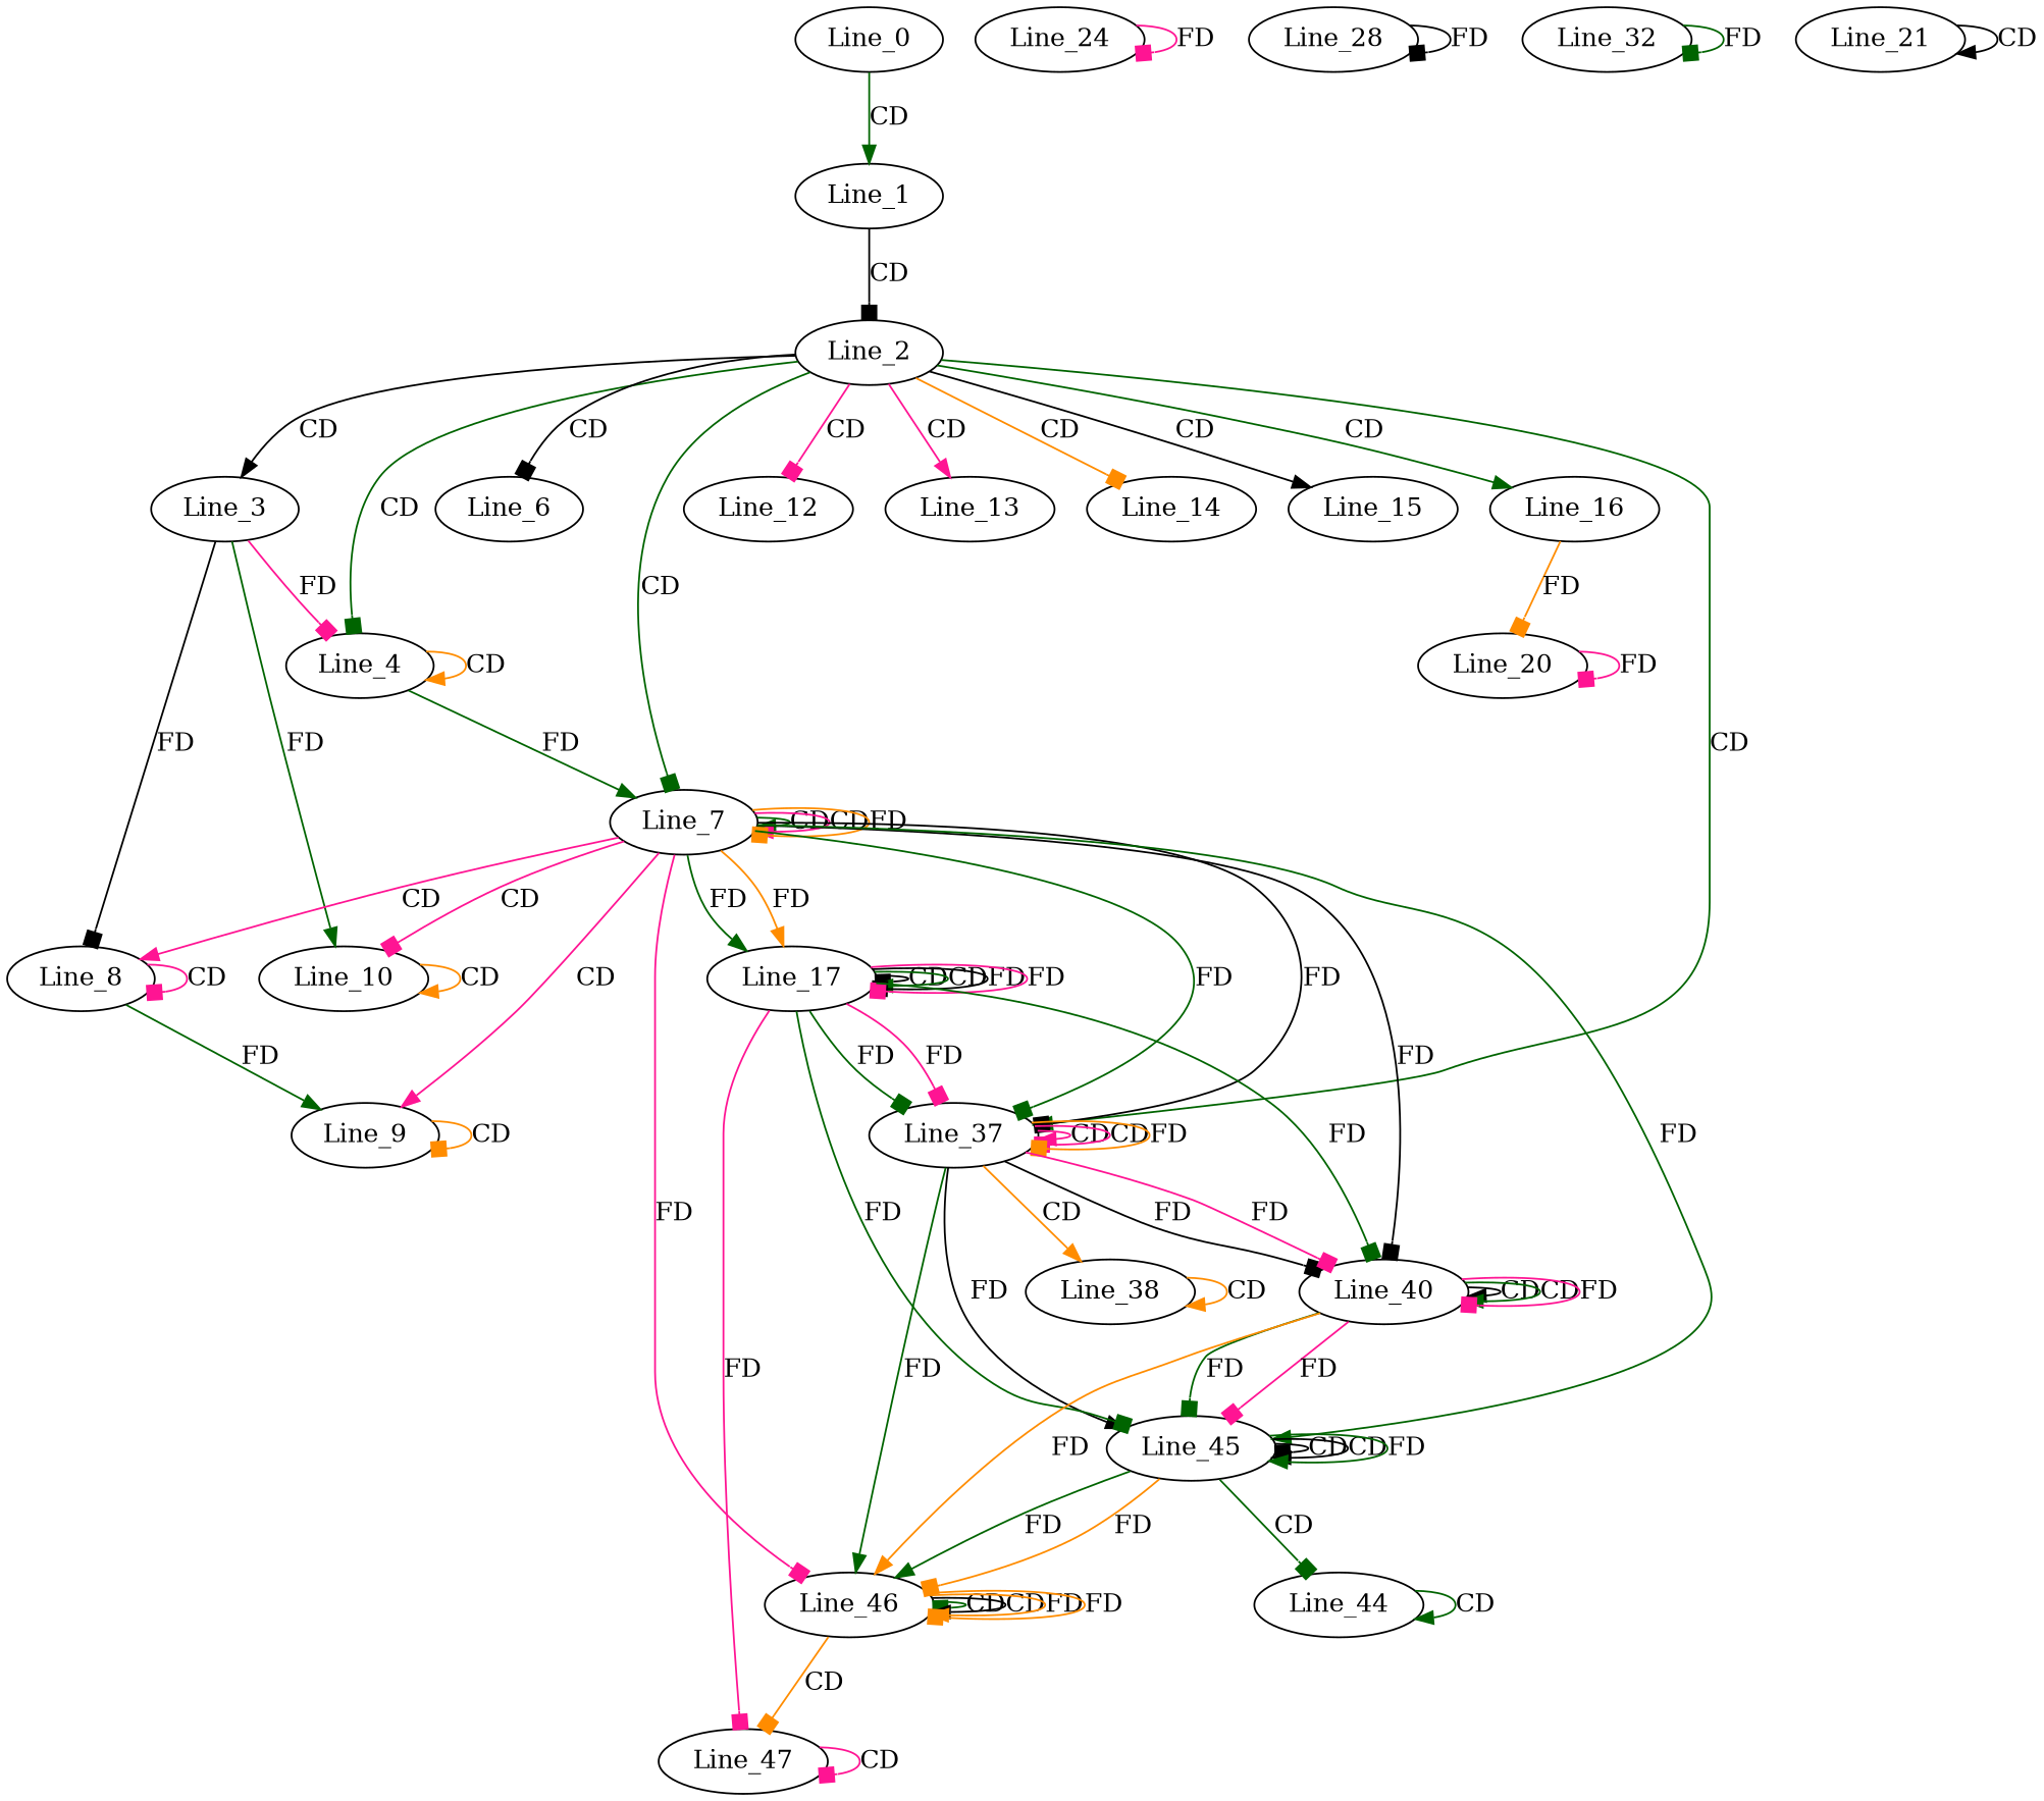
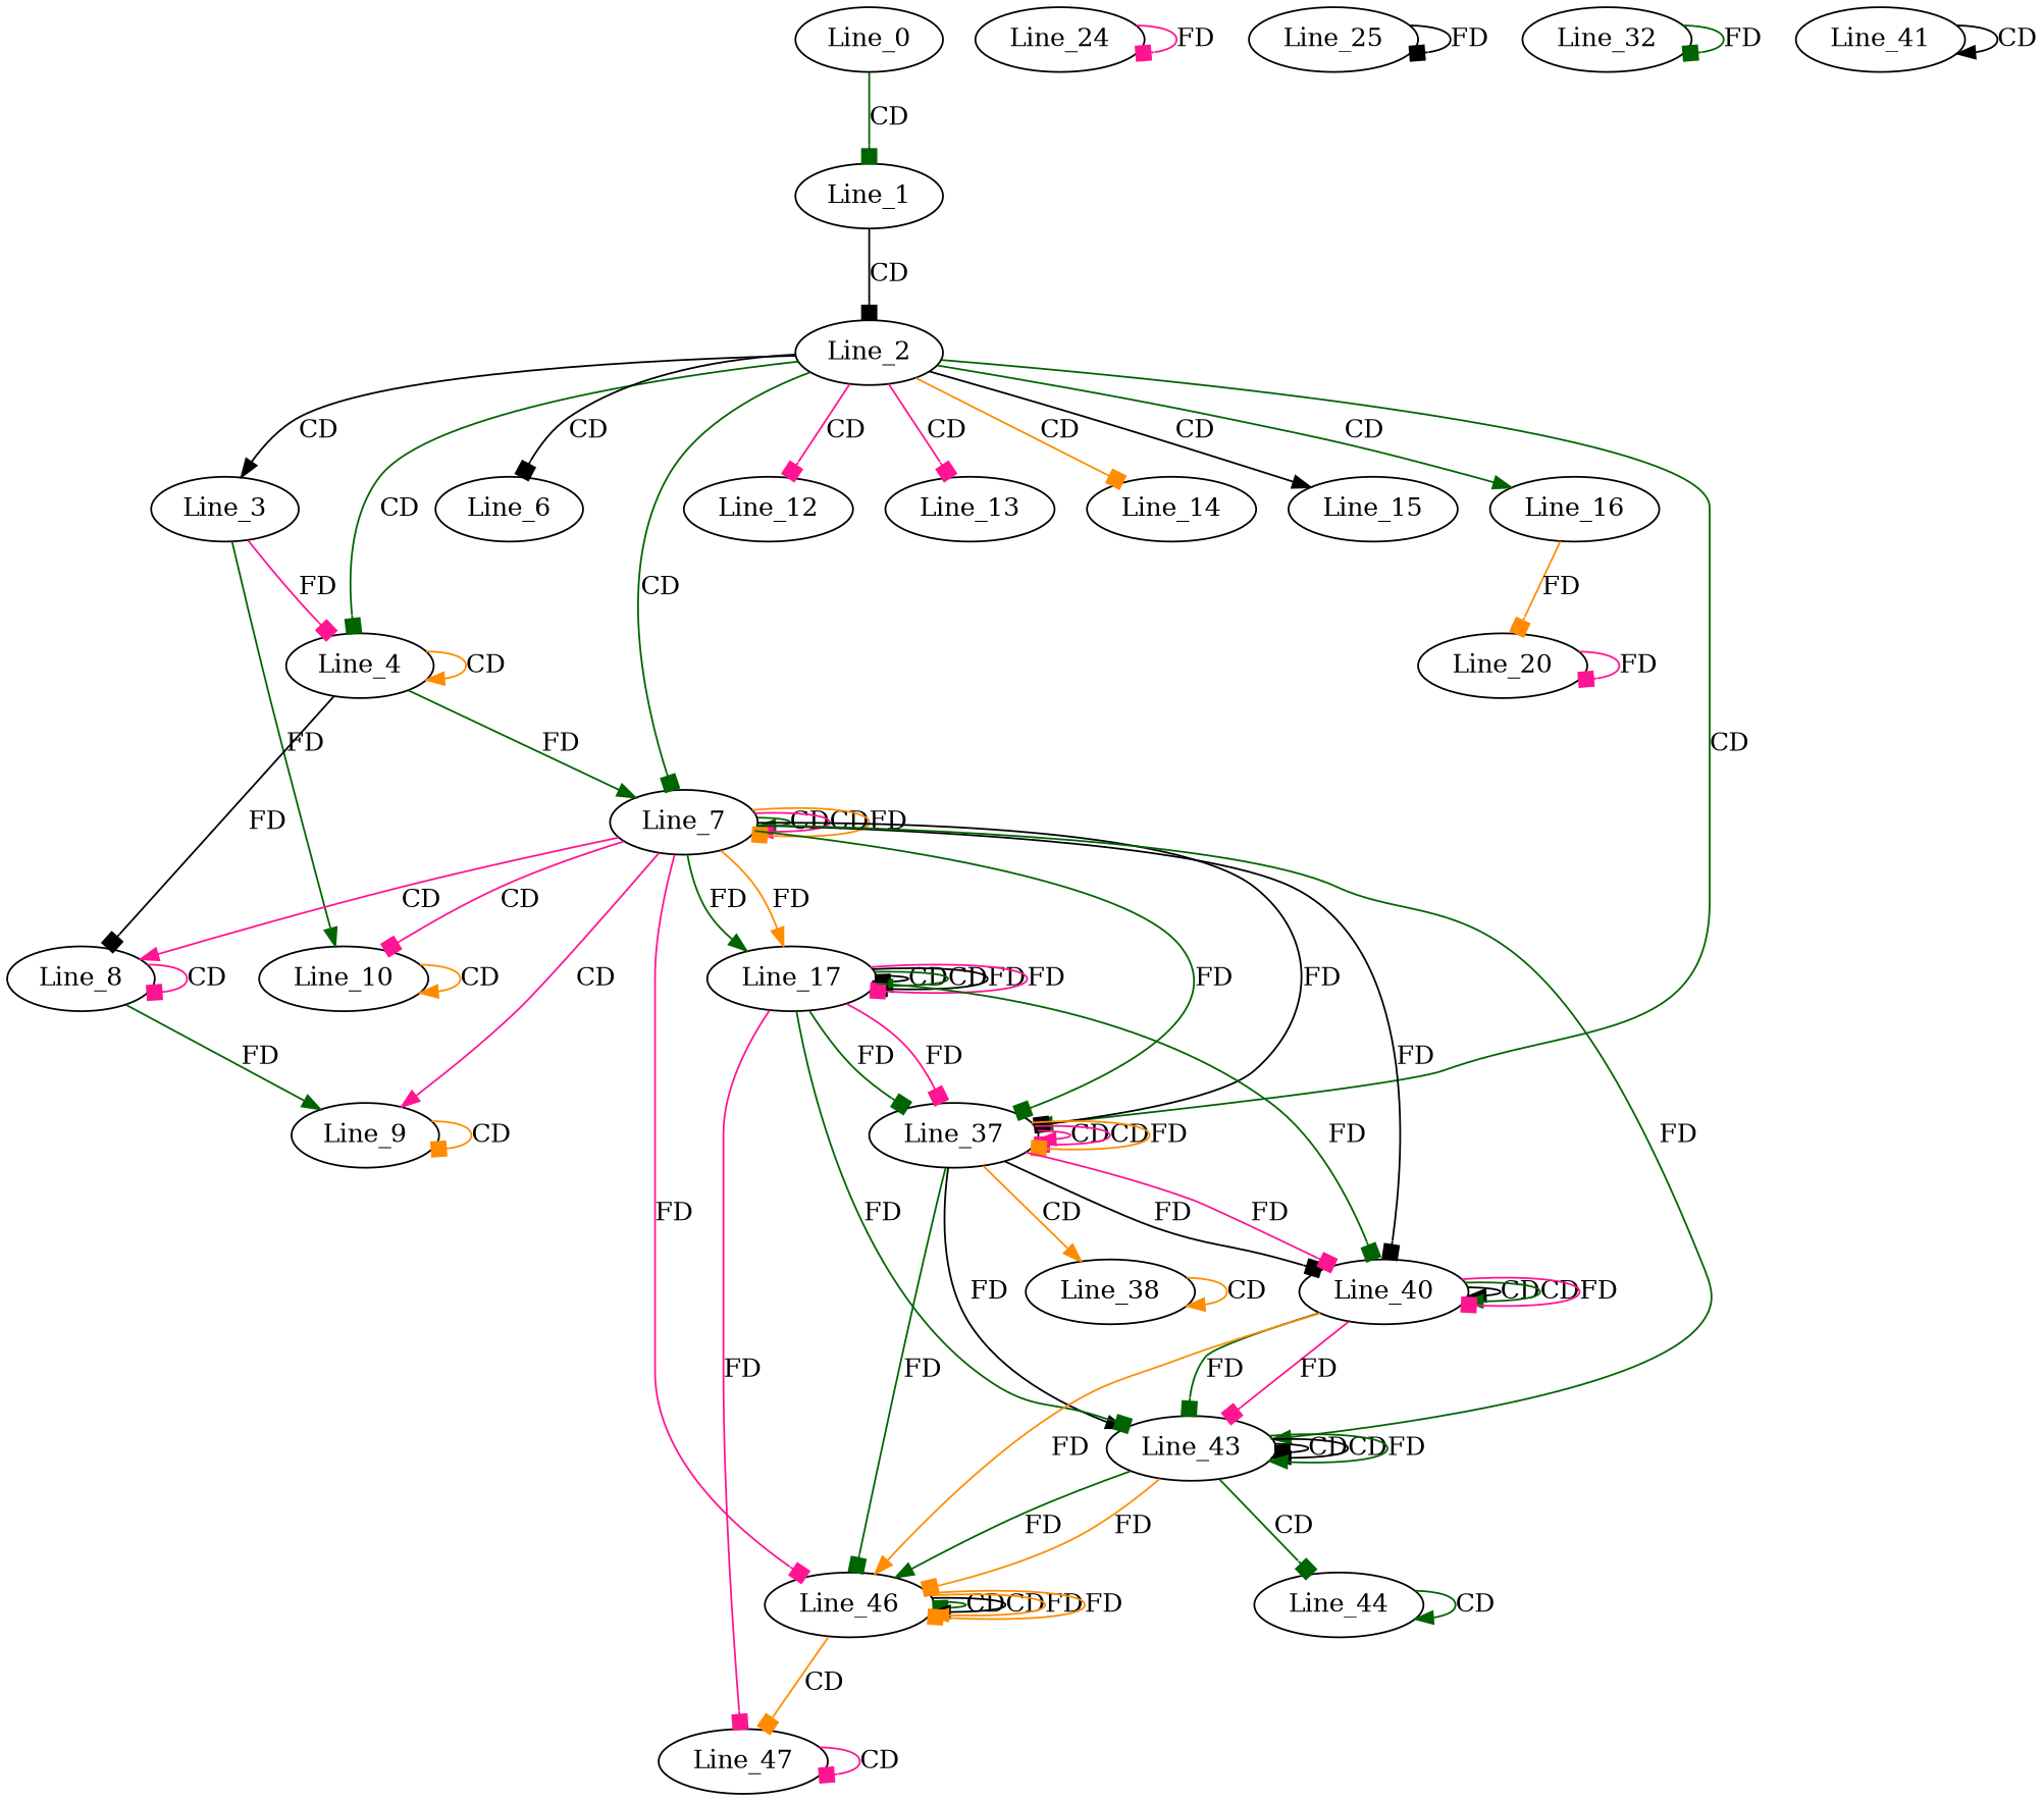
  digraph {
    edge [arrowhead=box color=darkgreen]
    Line_0
    Line_1
    Line_2
    Line_3
    Line_4
    Line_6
    Line_7
    Line_12
    Line_13
    Line_14
    Line_15
    Line_16
    Line_37
    Line_8
    Line_10
    Line_9
    Line_17
    Line_40
-   Line_43 [label=Line_45]
+   Line_43
    Line_46
    Line_20
    Line_38
    Line_47
    Line_44
    Line_24
-   Line_28
+   Line_28 [label=Line_25]
    Line_32
-   Line_41 [label=Line_21]
-   Line_0 -> Line_1 [arrowhead=normal label=CD]
+   Line_41
+   Line_0 -> Line_1 [label=CD]
    Line_1 -> Line_2 [color=black label=CD]
    Line_2 -> Line_3 [arrowhead=normal color=black label=CD]
    Line_2 -> Line_4 [label=CD]
    Line_2 -> Line_6 [color=black label=CD]
    Line_2 -> Line_7 [label=CD]
    Line_2 -> Line_12 [color=deeppink label=CD]
-   Line_2 -> Line_13 [arrowhead=normal color=deeppink label=CD]
+   Line_2 -> Line_13 [color=deeppink label=CD]
    Line_2 -> Line_14 [color=darkorange label=CD]
    Line_2 -> Line_15 [arrowhead=normal color=black label=CD]
    Line_2 -> Line_16 [arrowhead=normal label=CD]
    Line_2 -> Line_37 [arrowhead=normal label=CD]
    Line_3 -> Line_4 [color=deeppink label=FD]
-   Line_3 -> Line_8 [color=black label=FD]
+   Line_4 -> Line_8 [color=black label=FD]
    Line_3 -> Line_10 [arrowhead=normal label=FD]
    Line_4 -> Line_4 [arrowhead=normal color=darkorange label=CD]
    Line_4 -> Line_7 [arrowhead=normal label=FD]
    Line_7 -> Line_7 [arrowhead=normal label=CD]
    Line_7 -> Line_7 [arrowhead=normal color=deeppink label=CD]
    Line_7 -> Line_7 [color=darkorange label=FD]
    Line_7 -> Line_37 [color=black label=FD]
    Line_7 -> Line_37 [label=FD]
    Line_7 -> Line_8 [arrowhead=normal color=deeppink label=CD]
    Line_7 -> Line_10 [color=deeppink label=CD]
    Line_7 -> Line_9 [arrowhead=normal color=deeppink label=CD]
    Line_7 -> Line_17 [arrowhead=normal color=darkorange label=FD]
    Line_7 -> Line_17 [arrowhead=normal label=FD]
    Line_7 -> Line_40 [color=black label=FD]
    Line_7 -> Line_43 [arrowhead=normal label=FD]
    Line_7 -> Line_46 [color=deeppink label=FD]
    Line_16 -> Line_20 [color=darkorange label=FD]
    Line_37 -> Line_37 [arrowhead=normal color=deeppink label=CD]
    Line_37 -> Line_37 [color=deeppink label=CD]
    Line_37 -> Line_37 [color=darkorange label=FD]
    Line_37 -> Line_40 [color=black label=FD]
    Line_37 -> Line_40 [color=deeppink label=FD]
    Line_37 -> Line_43 [arrowhead=normal color=black label=FD]
-   Line_37 -> Line_46 [arrowhead=normal label=FD]
+   Line_37 -> Line_46 [label=FD]
    Line_37 -> Line_38 [arrowhead=normal color=darkorange label=CD]
    Line_8 -> Line_8 [color=deeppink label=CD]
    Line_8 -> Line_9 [arrowhead=normal label=FD]
    Line_10 -> Line_10 [arrowhead=normal color=darkorange label=CD]
    Line_9 -> Line_9 [color=darkorange label=CD]
    Line_17 -> Line_37 [color=deeppink label=FD]
    Line_17 -> Line_37 [label=FD]
    Line_17 -> Line_17 [color=black label=CD]
    Line_17 -> Line_17 [arrowhead=normal label=CD]
    Line_17 -> Line_17 [color=black label=FD]
    Line_17 -> Line_17 [color=deeppink label=FD]
    Line_17 -> Line_40 [label=FD]
    Line_17 -> Line_43 [label=FD]
    Line_17 -> Line_47 [color=deeppink label=FD]
    Line_40 -> Line_40 [arrowhead=normal color=black label=CD]
    Line_40 -> Line_40 [arrowhead=normal label=CD]
    Line_40 -> Line_40 [color=deeppink label=FD]
    Line_40 -> Line_43 [label=FD]
    Line_40 -> Line_43 [color=deeppink label=FD]
    Line_40 -> Line_46 [arrowhead=normal color=darkorange label=FD]
    Line_43 -> Line_43 [color=black label=CD]
    Line_43 -> Line_43 [arrowhead=normal color=black label=CD]
    Line_43 -> Line_43 [arrowhead=normal label=FD]
    Line_43 -> Line_46 [color=darkorange label=FD]
    Line_43 -> Line_46 [arrowhead=normal label=FD]
    Line_43 -> Line_44 [label=CD]
    Line_46 -> Line_46 [label=CD]
    Line_46 -> Line_46 [arrowhead=normal color=black label=CD]
    Line_46 -> Line_46 [arrowhead=normal color=darkorange label=FD]
    Line_46 -> Line_46 [color=darkorange label=FD]
    Line_46 -> Line_47 [color=darkorange label=CD]
    Line_20 -> Line_20 [color=deeppink label=FD]
    Line_38 -> Line_38 [arrowhead=normal color=darkorange label=CD]
    Line_47 -> Line_47 [color=deeppink label=CD]
    Line_44 -> Line_44 [arrowhead=normal label=CD]
    Line_24 -> Line_24 [color=deeppink label=FD]
    Line_28 -> Line_28 [color=black label=FD]
    Line_32 -> Line_32 [label=FD]
    Line_41 -> Line_41 [arrowhead=normal color=black label=CD]
  }
